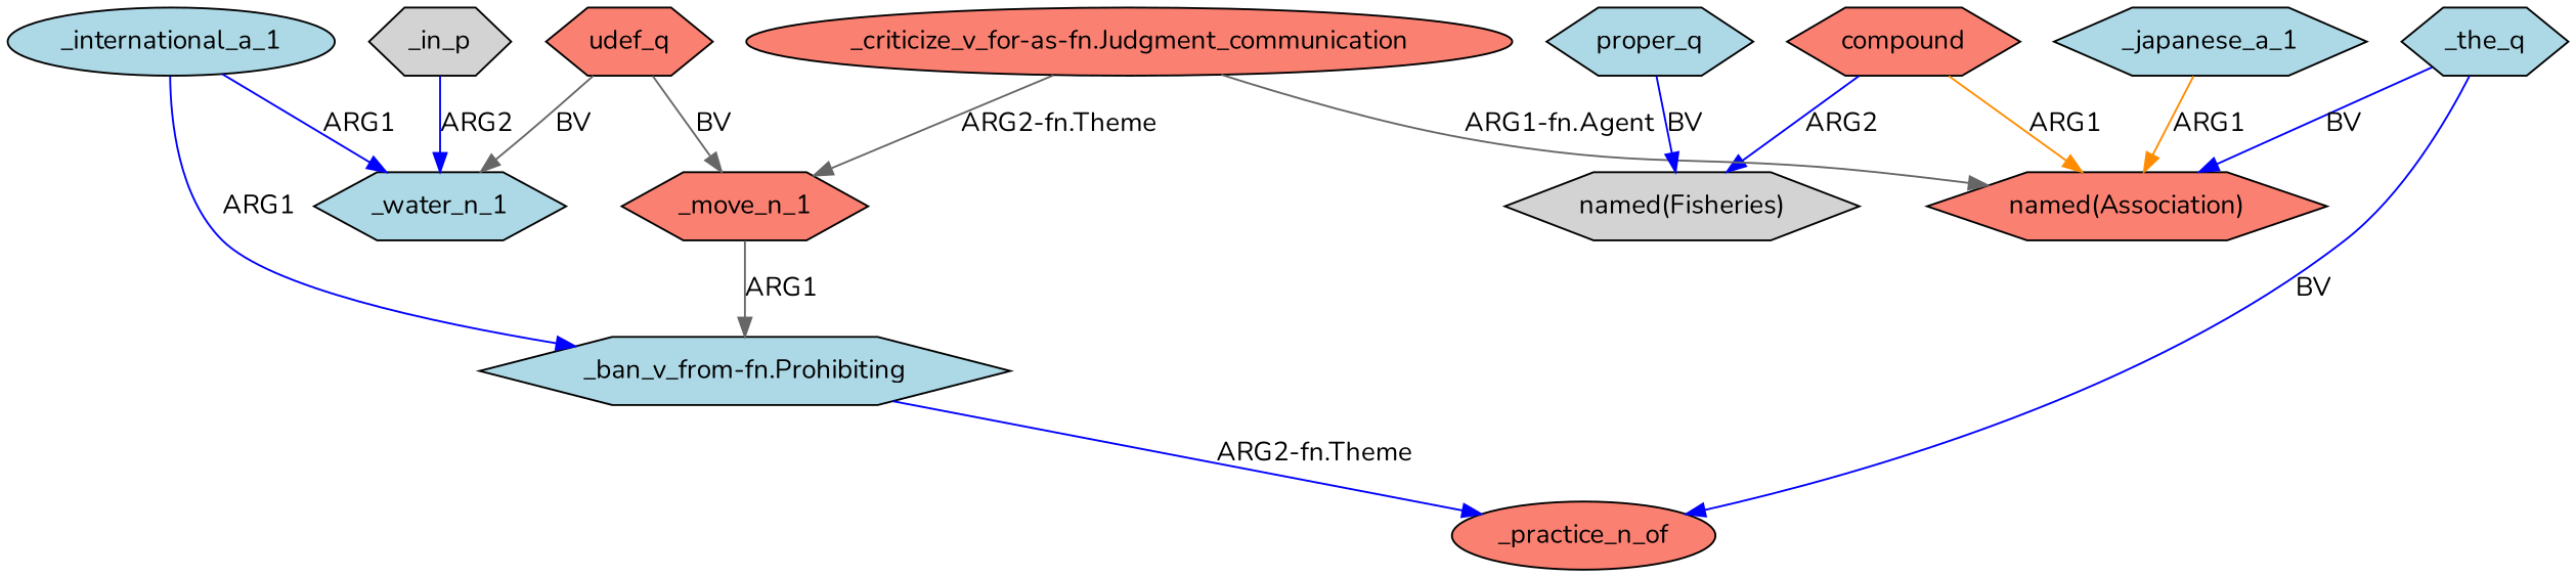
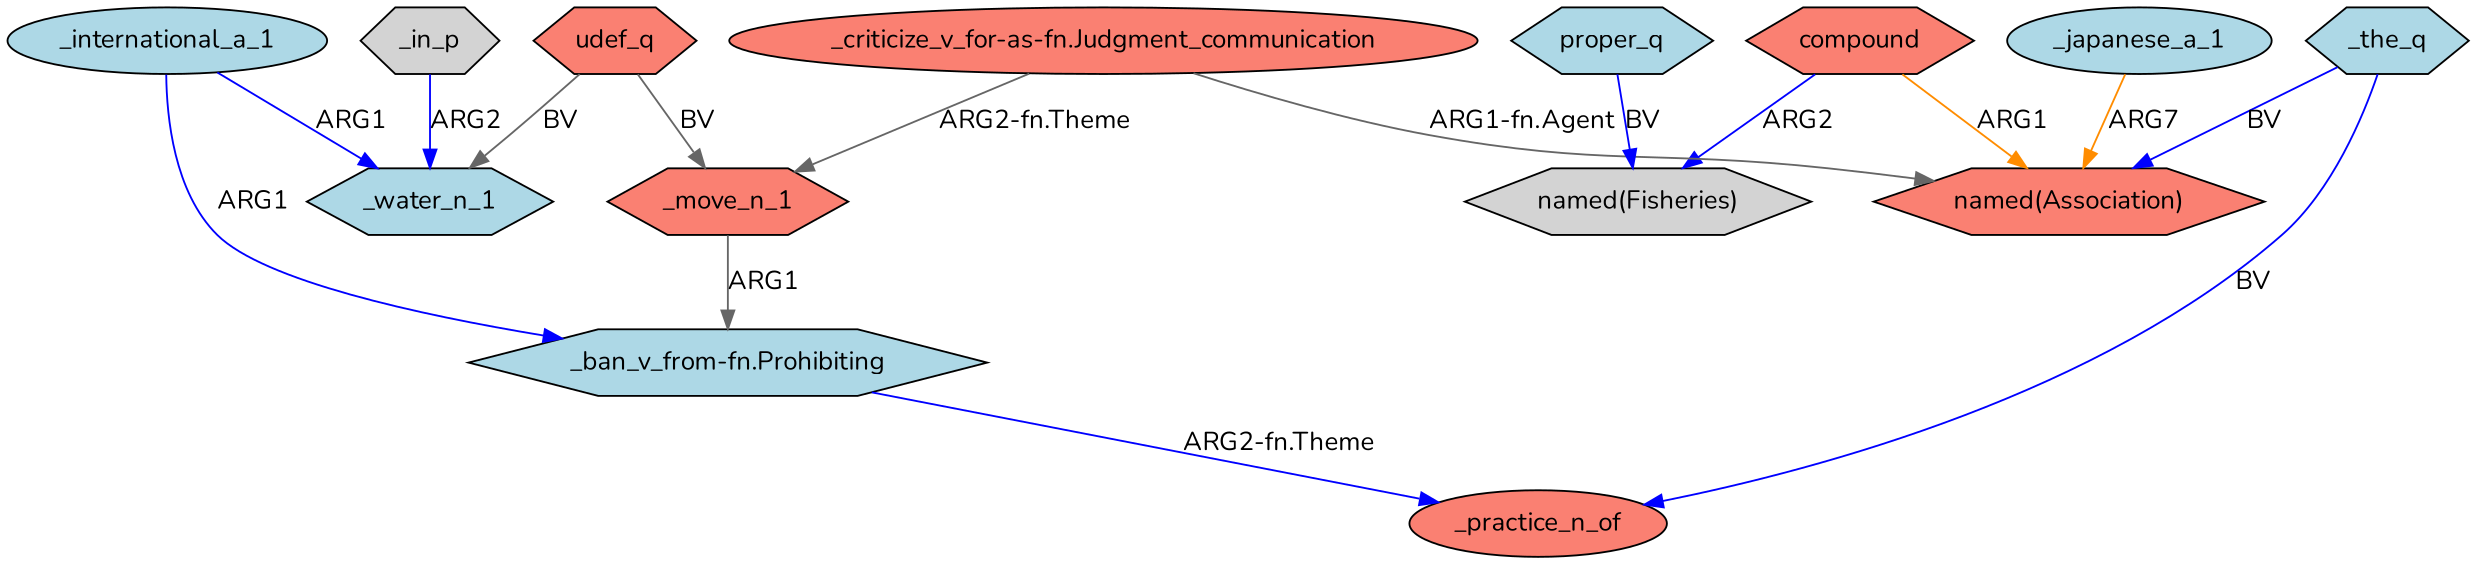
  digraph {
    fontname=Nunito
    node [fillcolor=lightblue fontname=Nunito shape=hexagon style=filled]
    edge [color=blue fontname=Nunito]
    _international_a_1 [shape=ellipse]
    _water_n_1
    "_ban_v_from-fn.Prohibiting"
    "named(Association)" [fillcolor=salmon]
    _the_q
    _practice_n_of [fillcolor=salmon shape=ellipse]
    _in_p [fillcolor=lightgrey]
    udef_q [fillcolor=salmon]
    _move_n_1 [fillcolor=salmon]
    compound [fillcolor=salmon]
    "named(Fisheries)" [fillcolor=lightgrey]
    "_criticize_v_for-as-fn.Judgment_communication" [fillcolor=salmon shape=ellipse]
-   _japanese_a_1
+   _japanese_a_1 [shape=ellipse]
    proper_q
    _international_a_1 -> _water_n_1 [label=ARG1]
    _international_a_1 -> "_ban_v_from-fn.Prohibiting" [label=ARG1]
    "_ban_v_from-fn.Prohibiting" -> _practice_n_of [label="ARG2-fn.Theme"]
    _the_q -> "named(Association)" [label=BV]
    _the_q -> _practice_n_of [label=BV]
    _in_p -> _water_n_1 [label=ARG2]
    udef_q -> _water_n_1 [color=gray40 label=BV]
    udef_q -> _move_n_1 [color=gray40 label=BV]
    _move_n_1 -> "_ban_v_from-fn.Prohibiting" [color=gray40 label=ARG1]
    compound -> "named(Association)" [color=darkorange label=ARG1]
    compound -> "named(Fisheries)" [label=ARG2]
    "_criticize_v_for-as-fn.Judgment_communication" -> "named(Association)" [color=gray40 label="ARG1-fn.Agent"]
    "_criticize_v_for-as-fn.Judgment_communication" -> _move_n_1 [color=gray40 label="ARG2-fn.Theme"]
-   _japanese_a_1 -> "named(Association)" [color=darkorange label=ARG1]
+   _japanese_a_1 -> "named(Association)" [color=darkorange label=ARG7]
    proper_q -> "named(Fisheries)" [label=BV]
  }
